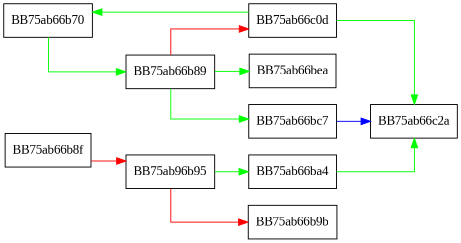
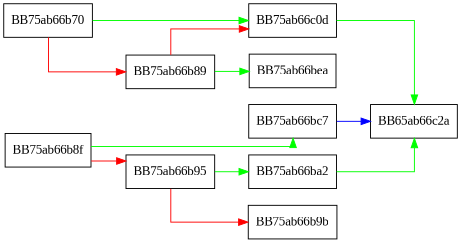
  digraph {
    fontname="Liberation Serif"
    rankdir=LR
    splines=ortho
    node [fontname="Liberation Serif" shape=box]
    edge [color=green fontname="Liberation Serif"]
    BB75ab66b70
    BB75ab66c0d
    BB75ab66b89
-   BB75ab66c2a
+   BB75ab66c2a [label=BB65ab66c2a]
    BB75ab66bea
    BB75ab66b8f
    BB75ab66bc7
-   BB75ab66b95 [label=BB75ab96b95]
-   BB75ab66ba4
+   BB75ab66b95
+   BB75ab66ba4 [label=BB75ab66ba2]
    BB75ab66b9b
-   BB75ab66c0d -> BB75ab66b70
-   BB75ab66b70 -> BB75ab66b89
+   BB75ab66b70 -> BB75ab66c0d
+   BB75ab66b70 -> BB75ab66b89 [color=red]
    BB75ab66c0d -> BB75ab66c2a
    BB75ab66b89 -> BB75ab66c0d [color=red]
    BB75ab66b89 -> BB75ab66bea
-   BB75ab66b89 -> BB75ab66bc7
+   BB75ab66b8f -> BB75ab66bc7
    BB75ab66b8f -> BB75ab66b95 [color=red]
    BB75ab66bc7 -> BB75ab66c2a [color=blue]
    BB75ab66b95 -> BB75ab66ba4
    BB75ab66b95 -> BB75ab66b9b [color=red]
    BB75ab66ba4 -> BB75ab66c2a
  }
